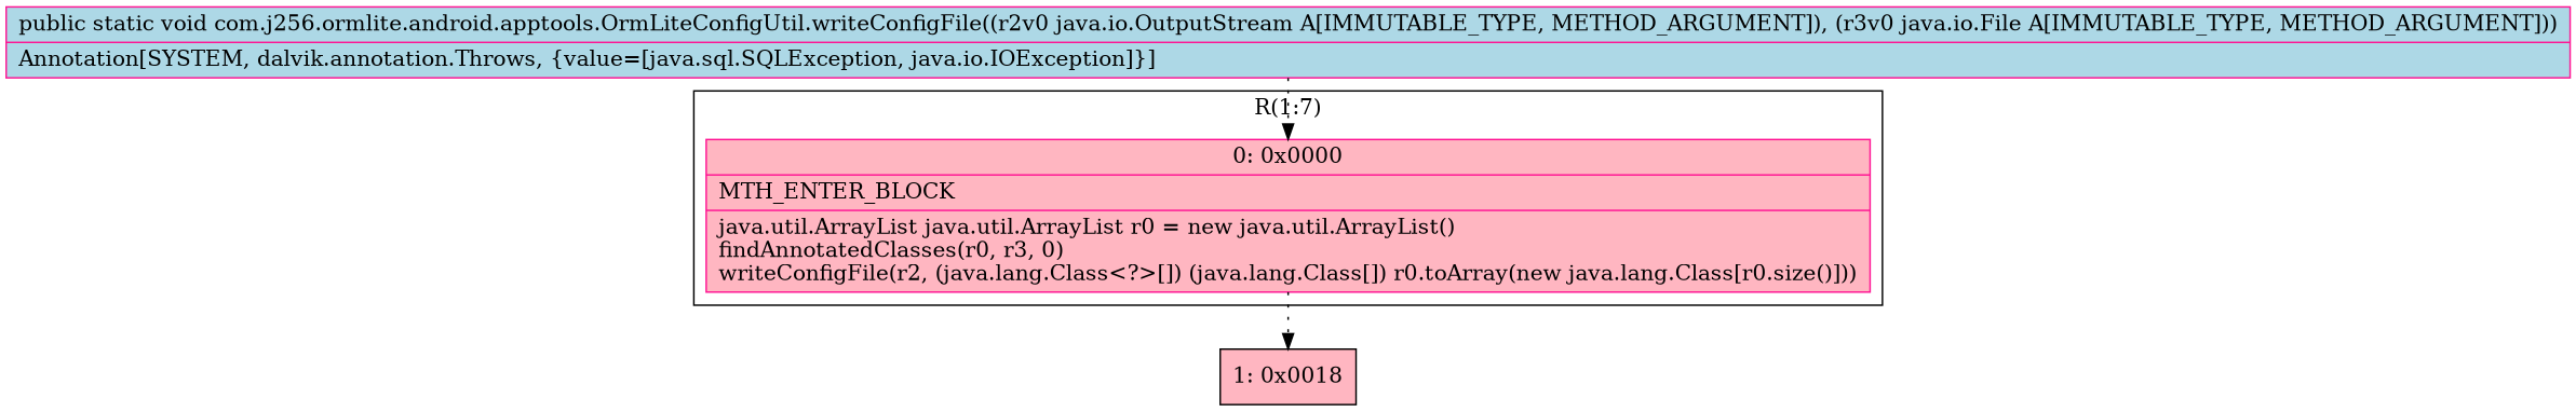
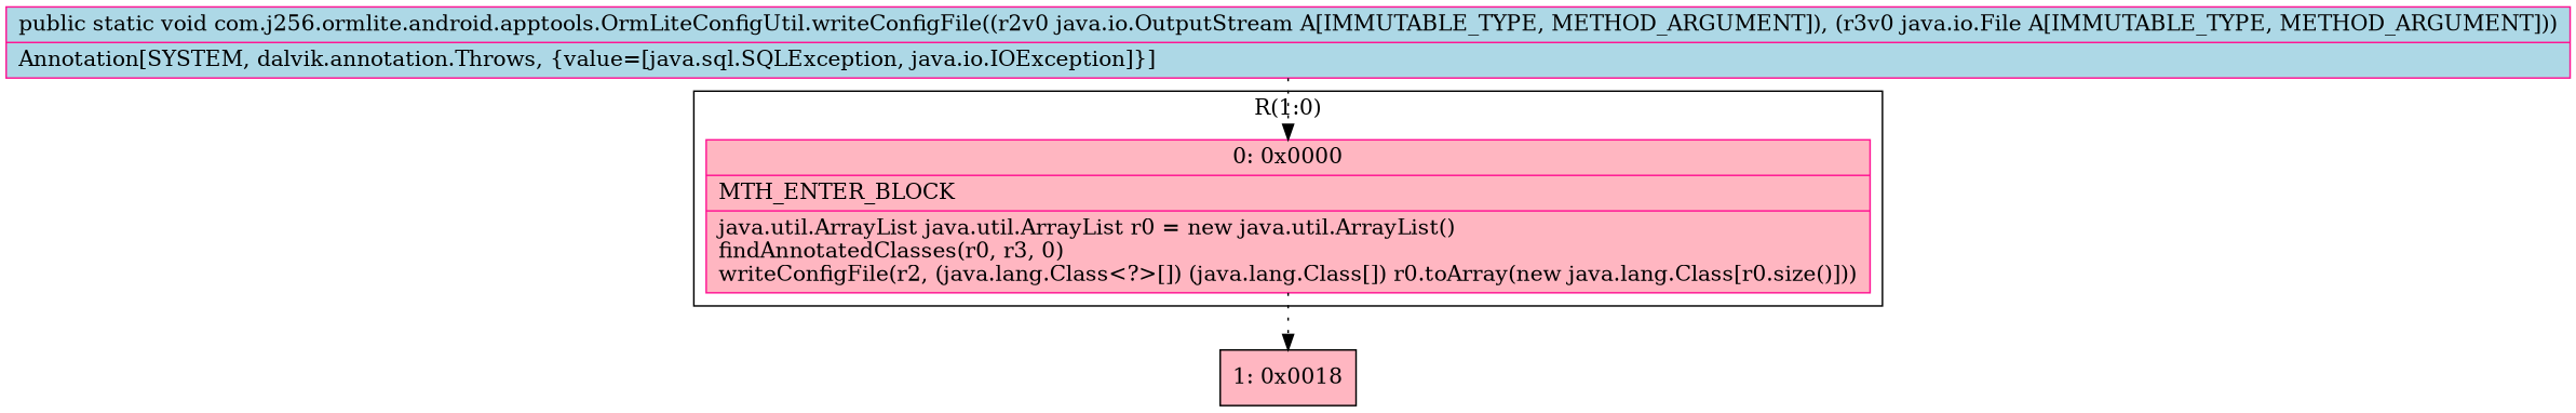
  digraph {
    node [color=deeppink shape=record style=filled fillcolor=lightpink]
    edge [style=dotted]
    n1 [label="{0\:\ 0x0000|MTH_ENTER_BLOCK\l|java.util.ArrayList java.util.ArrayList r0 = new java.util.ArrayList()\lfindAnnotatedClasses(r0, r3, 0)\lwriteConfigFile(r2, (java.lang.Class\<?\>[]) (java.lang.Class[]) r0.toArray(new java.lang.Class[r0.size()]))\l}"]
    n2 [color=black label="{1\:\ 0x0018}"]
    n3 [label="{public static void com.j256.ormlite.android.apptools.OrmLiteConfigUtil.writeConfigFile((r2v0 java.io.OutputStream A[IMMUTABLE_TYPE, METHOD_ARGUMENT]), (r3v0 java.io.File A[IMMUTABLE_TYPE, METHOD_ARGUMENT]))  | Annotation[SYSTEM, dalvik.annotation.Throws, \{value=[java.sql.SQLException, java.io.IOException]\}]\l}" fillcolor=lightblue]
    subgraph cluster_1 {
-     label="R(1:7)"
+     label="R(1:0)"
      n1
    }
    n1 -> n2
    n3 -> n1
  }
